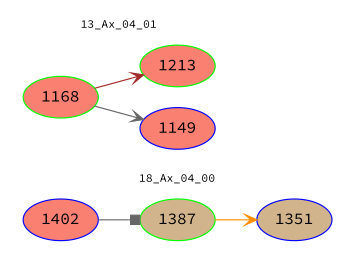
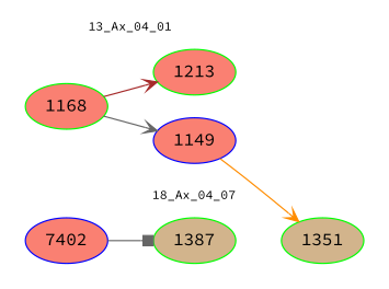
  digraph {
    fontname="Source Code Pro"
    rankdir=LR
    node [color=green fillcolor=salmon fontname="Source Code Pro" style=filled]
    edge [arrowhead=vee color=gray40 fontname="Source Code Pro"]
    n1 [label=1168]
    n2 [color=blue label=1149]
    n3 [label=1213]
    n4 [fillcolor=tan label=1387]
-   n5 [color=blue fillcolor=tan label=1351]
-   n6 [color=blue label=1402]
+   n5 [fillcolor=tan label=1351]
+   n6 [color=blue label=7402]
    subgraph cluster_1 {
      color=white
      fontsize=10
      label="13_Ax_04_01"
      n1
      n2
      n3
    }
    subgraph cluster_2 {
      color=white
      fontsize=10
-     label="18_Ax_04_00"
+     label="18_Ax_04_07"
      n4
      n5
      n6
    }
    n1 -> n2
    n1 -> n3 [color=brown]
-   n4 -> n5 [color=darkorange]
+   n2 -> n5 [color=darkorange]
    n6 -> n4 [arrowhead=box]
  }
